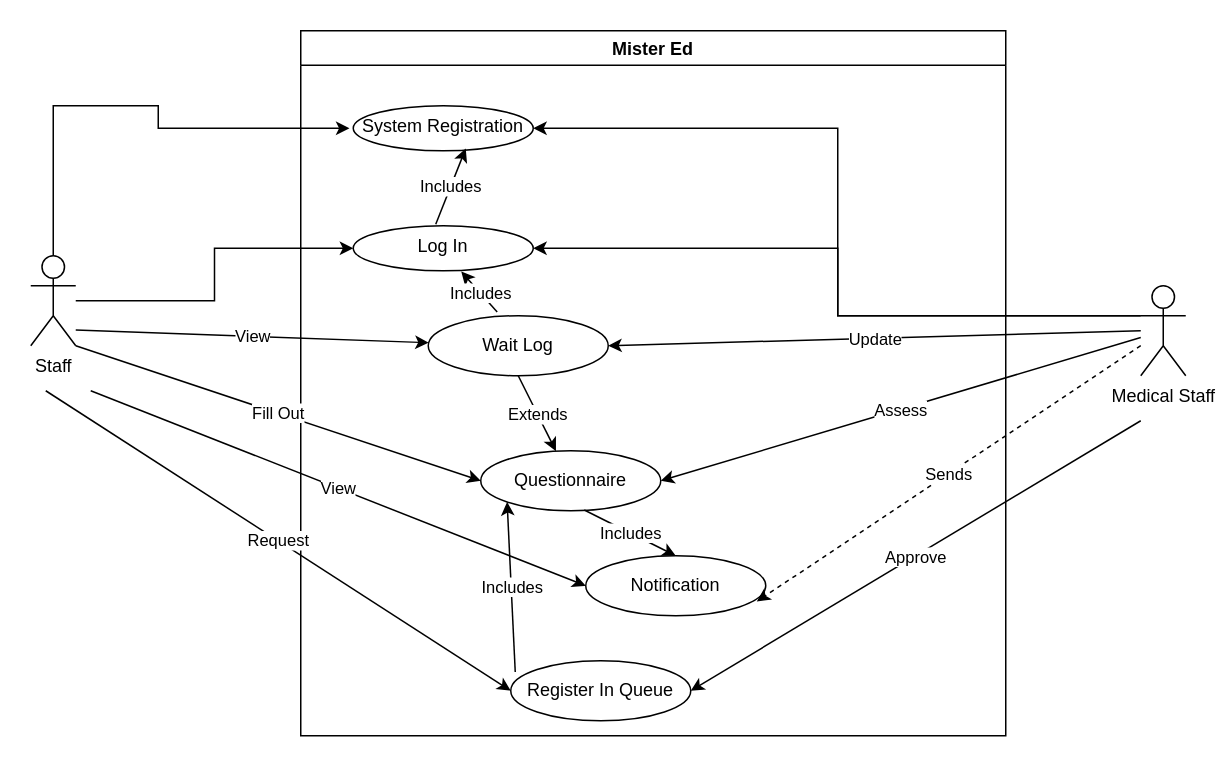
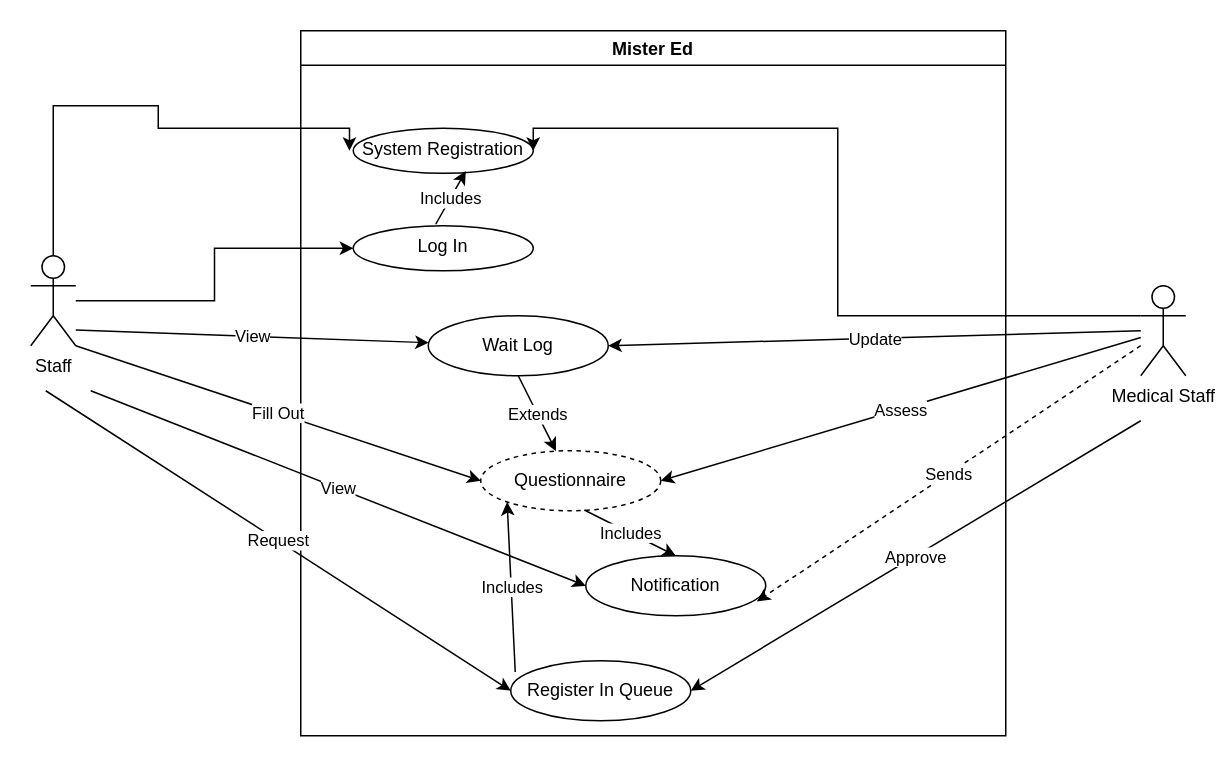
  <mxCell id="0" />
  <mxCell id="1" parent="0" />
  <mxCell id="2" value="" style="edgeStyle=orthogonalEdgeStyle;rounded=0;orthogonalLoop=1;jettySize=auto;html=1;entryX=-0.021;entryY=0.5;entryDx=0;entryDy=0;entryPerimeter=0;" parent="1" source="4" target="6" edge="1"><mxGeometry relative="1" as="geometry"><Array as="points"><mxPoint x="35" y="70" /><mxPoint x="105" y="70" /><mxPoint x="105" y="85" /></Array></mxGeometry></mxCell>
  <mxCell id="3" value="" style="edgeStyle=orthogonalEdgeStyle;rounded=0;orthogonalLoop=1;jettySize=auto;html=1;" parent="1" source="4" target="7" edge="1"><mxGeometry relative="1" as="geometry" /></mxCell>
  <mxCell id="4" value="Staff&lt;br&gt;" style="shape=umlActor;verticalLabelPosition=bottom;verticalAlign=top;html=1;outlineConnect=0;" parent="1" vertex="1"><mxGeometry x="20" y="170" width="30" height="60" as="geometry" /></mxCell>
  <mxCell id="5" value="Mister Ed" style="swimlane;" parent="1" vertex="1"><mxGeometry x="200" y="20" width="470" height="470" as="geometry" /></mxCell>
- <mxCell id="6" value="System Registration" style="ellipse;whiteSpace=wrap;html=1;verticalAlign=top;" parent="5" vertex="1"><mxGeometry x="35" y="50" width="120" height="30" as="geometry" /></mxCell>
+ <mxCell id="6" value="System Registration" style="ellipse;whiteSpace=wrap;html=1;verticalAlign=top;" parent="5" vertex="1"><mxGeometry x="35" y="65" width="120" height="30" as="geometry" /></mxCell>
  <mxCell id="7" value="Log In" style="ellipse;whiteSpace=wrap;html=1;verticalAlign=top;" parent="5" vertex="1"><mxGeometry x="35" y="130" width="120" height="30" as="geometry" /></mxCell>
  <mxCell id="8" value="" style="endArrow=classic;html=1;rounded=0;entryX=0.625;entryY=0.95;entryDx=0;entryDy=0;entryPerimeter=0;" parent="5" target="6" edge="1"><mxGeometry relative="1" as="geometry"><mxPoint x="90" y="129" as="sourcePoint" /><mxPoint x="190" y="129" as="targetPoint" /></mxGeometry></mxCell>
  <mxCell id="9" value="Includes" style="edgeLabel;resizable=0;html=1;align=center;verticalAlign=middle;" parent="8" connectable="0" vertex="1"><mxGeometry relative="1" as="geometry" /></mxCell>
  <mxCell id="10" value="Wait Log" style="ellipse;whiteSpace=wrap;html=1;" parent="5" vertex="1"><mxGeometry x="85" y="190" width="120" height="40" as="geometry" /></mxCell>
- <mxCell id="11" value="" style="endArrow=classic;html=1;rounded=0;entryX=0.6;entryY=1.017;entryDx=0;entryDy=0;entryPerimeter=0;exitX=0.383;exitY=-0.062;exitDx=0;exitDy=0;exitPerimeter=0;" parent="5" source="10" target="7" edge="1"><mxGeometry relative="1" as="geometry"><mxPoint x="100" y="139" as="sourcePoint" /><mxPoint x="120" y="88.5" as="targetPoint" /></mxGeometry></mxCell>
- <mxCell id="12" value="Includes" style="edgeLabel;resizable=0;html=1;align=center;verticalAlign=middle;" parent="11" connectable="0" vertex="1"><mxGeometry relative="1" as="geometry" /></mxCell>
- <mxCell id="13" value="Questionnaire" style="ellipse;whiteSpace=wrap;html=1;" parent="5" vertex="1"><mxGeometry x="120" y="280" width="120" height="40" as="geometry" /></mxCell>
+ <mxCell id="13" value="Questionnaire" style="ellipse;whiteSpace=wrap;html=1;dashed=1;" parent="5" vertex="1"><mxGeometry x="120" y="280" width="120" height="40" as="geometry" /></mxCell>
  <mxCell id="14" value="" style="endArrow=classic;html=1;rounded=0;exitX=0.5;exitY=1;exitDx=0;exitDy=0;" parent="5" source="10" target="13" edge="1"><mxGeometry relative="1" as="geometry"><mxPoint x="150" y="270" as="sourcePoint" /><mxPoint x="250" y="270" as="targetPoint" /></mxGeometry></mxCell>
  <mxCell id="15" value="Extends" style="edgeLabel;resizable=0;html=1;align=center;verticalAlign=middle;" parent="14" connectable="0" vertex="1"><mxGeometry relative="1" as="geometry" /></mxCell>
  <mxCell id="16" value="Notification" style="ellipse;whiteSpace=wrap;html=1;" parent="5" vertex="1"><mxGeometry x="190" y="350" width="120" height="40" as="geometry" /></mxCell>
  <mxCell id="17" value="" style="endArrow=classic;html=1;rounded=0;entryX=0.5;entryY=0;entryDx=0;entryDy=0;exitX=0.575;exitY=0.988;exitDx=0;exitDy=0;exitPerimeter=0;" parent="5" source="13" target="16" edge="1"><mxGeometry relative="1" as="geometry"><mxPoint x="150" y="270" as="sourcePoint" /><mxPoint x="250" y="270" as="targetPoint" /></mxGeometry></mxCell>
  <mxCell id="18" value="Includes" style="edgeLabel;resizable=0;html=1;align=center;verticalAlign=middle;" parent="17" connectable="0" vertex="1"><mxGeometry relative="1" as="geometry" /></mxCell>
  <mxCell id="19" value="Register In Queue" style="ellipse;whiteSpace=wrap;html=1;" parent="5" vertex="1"><mxGeometry x="140" y="420" width="120" height="40" as="geometry" /></mxCell>
  <mxCell id="20" value="" style="endArrow=classic;html=1;rounded=0;exitX=0.025;exitY=0.188;exitDx=0;exitDy=0;entryX=0;entryY=1;entryDx=0;entryDy=0;exitPerimeter=0;" parent="5" source="19" target="13" edge="1"><mxGeometry relative="1" as="geometry"><mxPoint x="150" y="290" as="sourcePoint" /><mxPoint x="250" y="290" as="targetPoint" /></mxGeometry></mxCell>
  <mxCell id="21" value="Includes" style="edgeLabel;resizable=0;html=1;align=center;verticalAlign=middle;" parent="20" connectable="0" vertex="1"><mxGeometry relative="1" as="geometry" /></mxCell>
  <mxCell id="22" style="edgeStyle=orthogonalEdgeStyle;rounded=0;orthogonalLoop=1;jettySize=auto;html=1;entryX=1;entryY=0.5;entryDx=0;entryDy=0;" parent="1" source="24" target="6" edge="1"><mxGeometry relative="1" as="geometry"><Array as="points"><mxPoint x="558" y="210" /><mxPoint x="558" y="85" /></Array></mxGeometry></mxCell>
- <mxCell id="23" style="edgeStyle=orthogonalEdgeStyle;rounded=0;orthogonalLoop=1;jettySize=auto;html=1;entryX=1;entryY=0.5;entryDx=0;entryDy=0;" parent="1" source="24" target="7" edge="1"><mxGeometry relative="1" as="geometry"><Array as="points"><mxPoint x="558" y="210" /><mxPoint x="558" y="165" /></Array></mxGeometry></mxCell>
  <mxCell id="24" value="Medical Staff" style="shape=umlActor;verticalLabelPosition=bottom;verticalAlign=top;html=1;outlineConnect=0;" parent="1" vertex="1"><mxGeometry x="760" y="190" width="30" height="60" as="geometry" /></mxCell>
  <mxCell id="25" value="" style="endArrow=classic;html=1;rounded=0;" parent="1" target="10" edge="1"><mxGeometry relative="1" as="geometry"><mxPoint x="50" y="219.5" as="sourcePoint" /><mxPoint x="150" y="219.5" as="targetPoint" /></mxGeometry></mxCell>
  <mxCell id="26" value="View" style="edgeLabel;resizable=0;html=1;align=center;verticalAlign=middle;" parent="25" connectable="0" vertex="1"><mxGeometry relative="1" as="geometry" /></mxCell>
  <mxCell id="27" value="" style="endArrow=classic;html=1;rounded=0;entryX=1;entryY=0.5;entryDx=0;entryDy=0;" parent="1" target="10" edge="1"><mxGeometry relative="1" as="geometry"><mxPoint x="760" y="220" as="sourcePoint" /><mxPoint x="480" y="280" as="targetPoint" /></mxGeometry></mxCell>
  <mxCell id="28" value="Update" style="edgeLabel;resizable=0;html=1;align=center;verticalAlign=middle;" parent="27" connectable="0" vertex="1"><mxGeometry relative="1" as="geometry" /></mxCell>
  <mxCell id="29" value="" style="endArrow=classic;html=1;rounded=0;entryX=1;entryY=0.5;entryDx=0;entryDy=0;" parent="1" source="24" target="13" edge="1"><mxGeometry relative="1" as="geometry"><mxPoint x="320" y="280" as="sourcePoint" /><mxPoint x="480" y="280" as="targetPoint" /></mxGeometry></mxCell>
  <mxCell id="30" value="Assess" style="edgeLabel;resizable=0;html=1;align=center;verticalAlign=middle;" parent="29" connectable="0" vertex="1"><mxGeometry relative="1" as="geometry" /></mxCell>
  <mxCell id="31" value="" style="endArrow=classic;html=1;rounded=0;exitX=1;exitY=1;exitDx=0;exitDy=0;exitPerimeter=0;entryX=0;entryY=0.5;entryDx=0;entryDy=0;" parent="1" source="4" target="13" edge="1"><mxGeometry relative="1" as="geometry"><mxPoint x="320" y="280" as="sourcePoint" /><mxPoint x="480" y="280" as="targetPoint" /></mxGeometry></mxCell>
  <mxCell id="32" value="Fill Out" style="edgeLabel;resizable=0;html=1;align=center;verticalAlign=middle;" parent="31" connectable="0" vertex="1"><mxGeometry relative="1" as="geometry" /></mxCell>
  <mxCell id="33" value="" style="endArrow=classic;html=1;rounded=0;entryX=0;entryY=0.5;entryDx=0;entryDy=0;" parent="1" target="16" edge="1"><mxGeometry relative="1" as="geometry"><mxPoint x="60" y="260" as="sourcePoint" /><mxPoint x="450" y="280" as="targetPoint" /></mxGeometry></mxCell>
  <mxCell id="34" value="View" style="edgeLabel;resizable=0;html=1;align=center;verticalAlign=middle;" parent="33" connectable="0" vertex="1"><mxGeometry relative="1" as="geometry" /></mxCell>
  <mxCell id="35" value="" style="endArrow=classic;html=1;rounded=0;entryX=0.95;entryY=0.763;entryDx=0;entryDy=0;entryPerimeter=0;dashed=1;" parent="1" source="24" target="16" edge="1"><mxGeometry relative="1" as="geometry"><mxPoint x="350" y="280" as="sourcePoint" /><mxPoint x="450" y="280" as="targetPoint" /></mxGeometry></mxCell>
  <mxCell id="36" value="Sends" style="edgeLabel;resizable=0;html=1;align=center;verticalAlign=middle;" parent="35" connectable="0" vertex="1"><mxGeometry relative="1" as="geometry" /></mxCell>
  <mxCell id="37" value="" style="endArrow=classic;html=1;rounded=0;entryX=0;entryY=0.5;entryDx=0;entryDy=0;" parent="1" target="19" edge="1"><mxGeometry relative="1" as="geometry"><mxPoint x="30" y="260" as="sourcePoint" /><mxPoint x="450" y="310" as="targetPoint" /></mxGeometry></mxCell>
  <mxCell id="38" value="Request" style="edgeLabel;resizable=0;html=1;align=center;verticalAlign=middle;" parent="37" connectable="0" vertex="1"><mxGeometry relative="1" as="geometry" /></mxCell>
  <mxCell id="39" value="" style="endArrow=classic;html=1;rounded=0;entryX=1;entryY=0.5;entryDx=0;entryDy=0;" parent="1" target="19" edge="1"><mxGeometry relative="1" as="geometry"><mxPoint x="760" y="280" as="sourcePoint" /><mxPoint x="450" y="310" as="targetPoint" /></mxGeometry></mxCell>
  <mxCell id="40" value="Approve" style="edgeLabel;resizable=0;html=1;align=center;verticalAlign=middle;" parent="39" connectable="0" vertex="1"><mxGeometry relative="1" as="geometry" /></mxCell>
